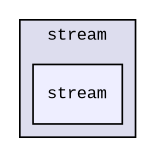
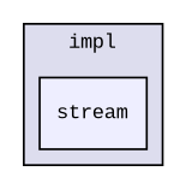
  digraph {
    compound=true
    rankdir=LR
    n1 [fillcolor="#eeeeff" fontname=CourierNew fontsize=10 label=stream pencolor=black shape=box style=filled]
    subgraph cluster_1 {
      bgcolor="#ddddee"
      fontname=CourierNew
      fontsize=10
-     label=stream
+     label=impl
      pencolor=black
      n1
    }
  }
